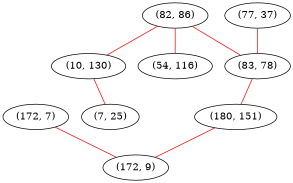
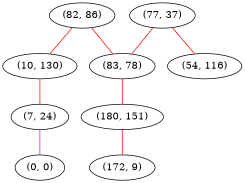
  graph {
    edge [color=red weight=1]
    "(180, 151)"
    "(172, 9)"
    n3 [label="(10, 130)"]
    "(82, 86)"
    n5 [label="(54, 116)"]
    "(83, 78)"
-   "(7, 24)" [label="(7, 25)"]
+   "(7, 24)"
+   "(0, 0)"
    n9 [label="(77, 37)"]
-   "(172, 7)"
    "(180, 151)" -- "(172, 9)"
    n3 -- "(7, 24)"
    "(82, 86)" -- n3
-   "(82, 86)" -- n5
+   n9 -- n5
    "(82, 86)" -- "(83, 78)"
    "(83, 78)" -- "(180, 151)"
+   "(7, 24)" -- "(0, 0)" [color=purple weight=4]
    n9 -- "(83, 78)"
-   "(172, 7)" -- "(172, 9)"
  }
